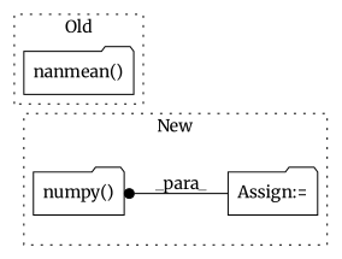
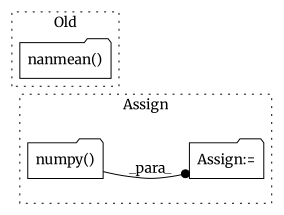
  digraph {
    rankdir=LR
    fontname=Merriweather
    node [a=75 shape=folder fontname=Merriweather]
    n1 [l=33 label="numpy()" s=2390]
    n2 [a=68 l=3 label="Assign:=" s=2784]
    n3 [l="11,1" label="nanmean()" s="2596,2611"]
    subgraph cluster_1 {
-     label=New
+     label=Assign
      style=dotted
      n1
      n2
    }
    subgraph cluster_2 {
      label=Old
      style=dotted
      n3
    }
-   n2 -> n1 [label=_para_ arrowhead=dot fontname=Merriweather]
+   n1 -> n2 [label=_para_ arrowhead=dot fontname=Merriweather]
  }
